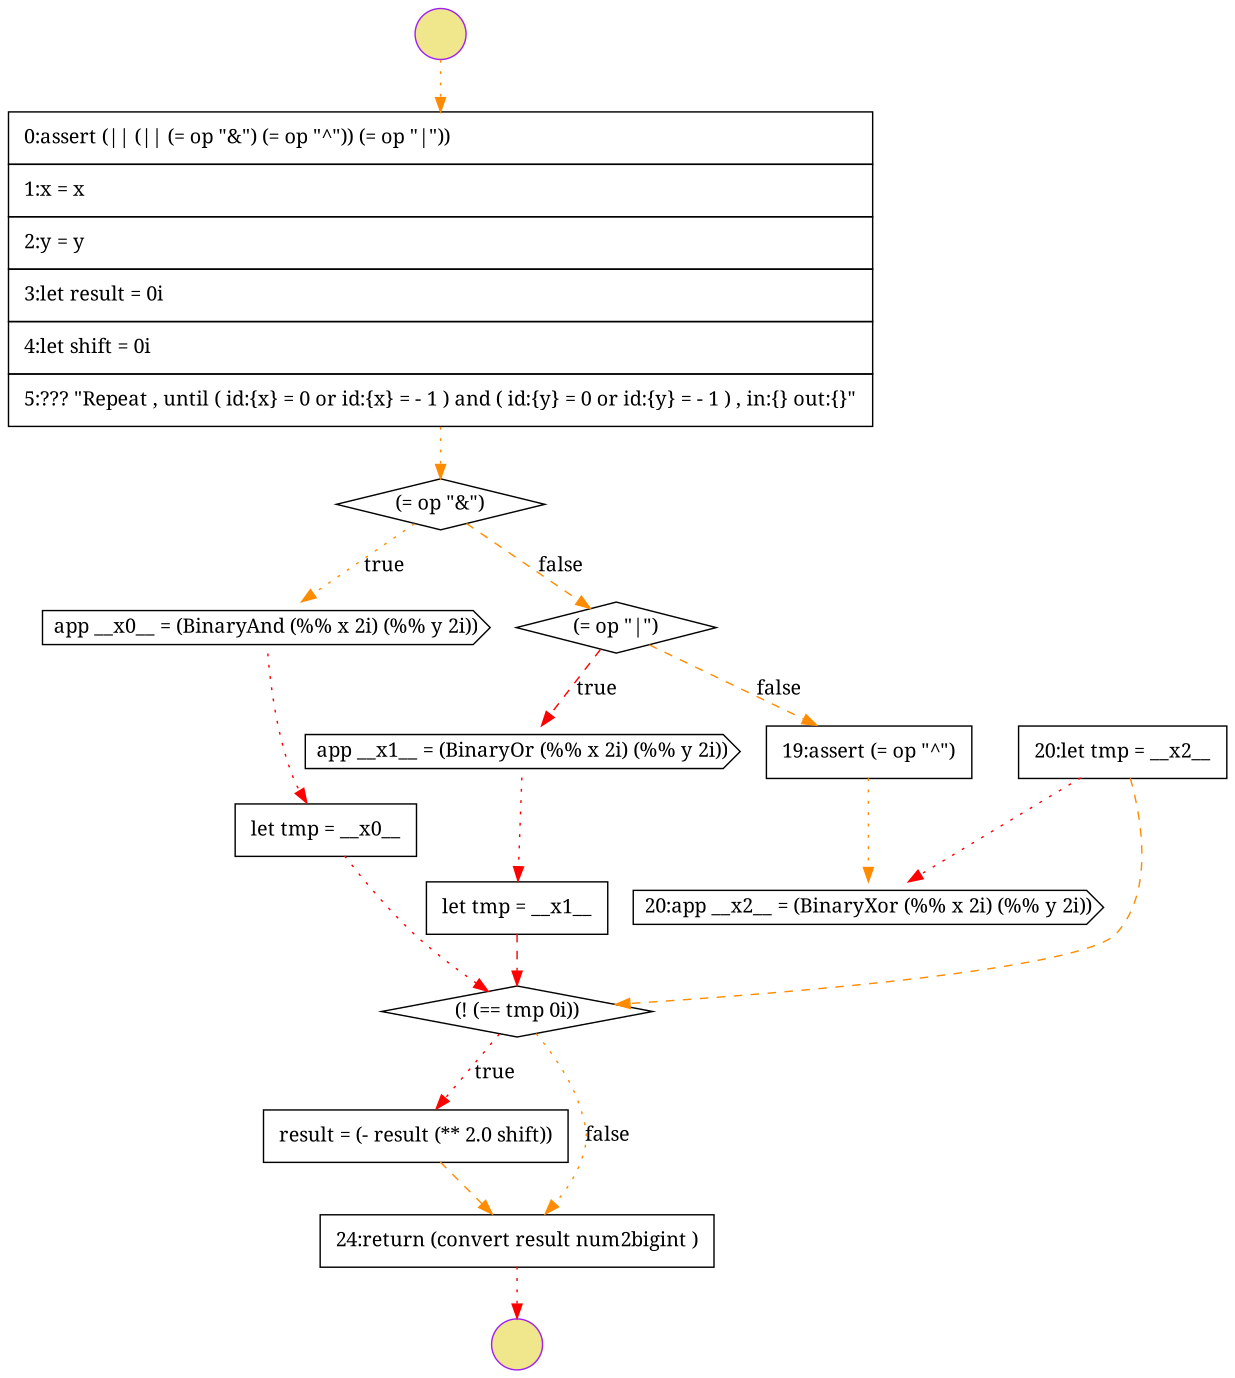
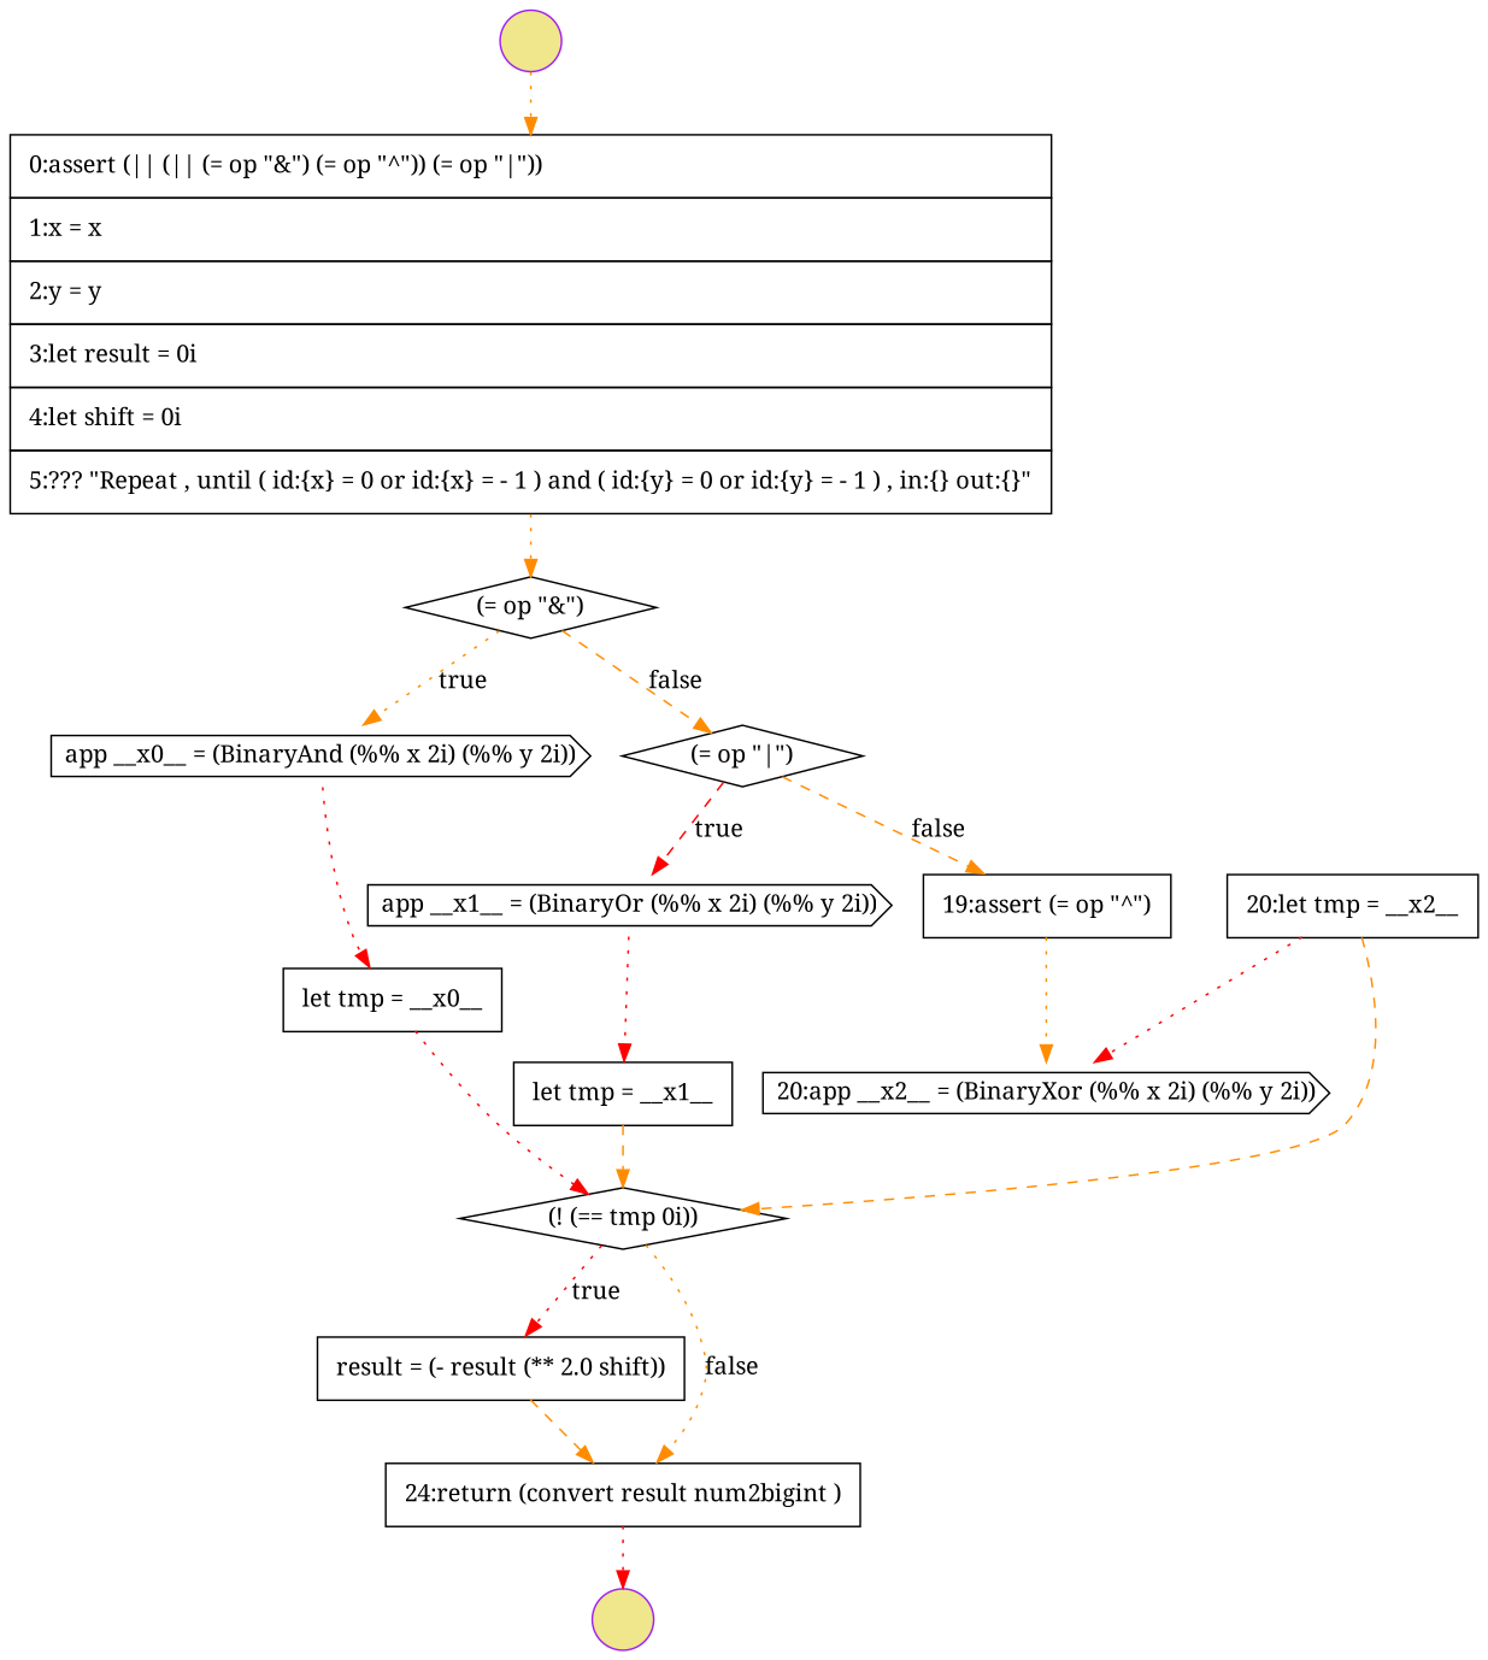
  digraph {
    fontname="Noto Serif"
    node [color=black fillcolor=white fontname="Noto Serif" shape=none style=filled]
    edge [color=darkorange fontname="Noto Serif" style=dotted]
    n1 [color=purple fillcolor=khaki label=" " shape=circle]
    n2 [label=<<font color="black">     <table border="0" cellborder="1" cellspacing="0" cellpadding="10">       <tr><td align="left">0:assert (|| (|| (= op &quot;&amp;&quot;) (= op &quot;^&quot;)) (= op &quot;|&quot;))</td></tr>       <tr><td align="left">1:x = x</td></tr>       <tr><td align="left">2:y = y</td></tr>       <tr><td align="left">3:let result = 0i</td></tr>       <tr><td align="left">4:let shift = 0i</td></tr>       <tr><td align="left">5:??? &quot;Repeat , until ( id:{x} = 0 or id:{x} = - 1 ) and ( id:{y} = 0 or id:{y} = - 1 ) , in:{} out:{}&quot;</td></tr>     </table>   </font>> margin=0]
    n3 [label=<<font color="black">(= op &quot;&amp;&quot;)</font>> shape=diamond]
    n4 [label=<<font color="black">     <table border="0" cellborder="1" cellspacing="0" cellpadding="10">       <tr><td align="left">20:let tmp = __x2__</td></tr>     </table>   </font>> margin=0]
    n5 [label=<<font color="black">(! (== tmp 0i))</font>> shape=diamond]
    n6 [label=<<font color="black">20:app __x2__ = (BinaryXor (%% x 2i) (%% y 2i))</font>> shape=cds]
    n7 [label=<<font color="black">     <table border="0" cellborder="1" cellspacing="0" cellpadding="10">       <tr><td align="left">result = (- result (** 2.0 shift))</td></tr>     </table>   </font>> margin=0]
    n8 [label=<<font color="black">     <table border="0" cellborder="1" cellspacing="0" cellpadding="10">       <tr><td align="left">24:return (convert result num2bigint )</td></tr>     </table>   </font>> margin=0]
    n9 [label=<<font color="black">app __x0__ = (BinaryAnd (%% x 2i) (%% y 2i))</font>> shape=cds]
    n10 [label=<<font color="black">     <table border="0" cellborder="1" cellspacing="0" cellpadding="10">       <tr><td align="left">let tmp = __x0__</td></tr>     </table>   </font>> margin=0]
    n11 [label=<<font color="black">(= op &quot;|&quot;)</font>> shape=diamond]
    n12 [label=<<font color="black">app __x1__ = (BinaryOr (%% x 2i) (%% y 2i))</font>> shape=cds]
    n13 [label=<<font color="black">     <table border="0" cellborder="1" cellspacing="0" cellpadding="10">       <tr><td align="left">19:assert (= op &quot;^&quot;)</td></tr>     </table>   </font>> margin=0]
    n14 [label=<<font color="black">     <table border="0" cellborder="1" cellspacing="0" cellpadding="10">       <tr><td align="left">let tmp = __x1__</td></tr>     </table>   </font>> margin=0]
    n15 [color=purple fillcolor=khaki label=" " shape=circle]
    n1 -> n2
    n2 -> n3
    n3 -> n9 [label=<<font color="black">true</font>>]
    n3 -> n11 [label=<<font color="black">false</font>> style=dashed]
    n4 -> n5 [style=dashed]
    n4 -> n6 [color=red]
    n5 -> n7 [color=red label=<<font color="black">true</font>>]
    n5 -> n8 [label=<<font color="black">false</font>>]
    n7 -> n8 [style=dashed]
    n8 -> n15 [color=red]
    n9 -> n10 [color=red]
    n10 -> n5 [color=red]
    n11 -> n12 [color=red label=<<font color="black">true</font>> style=dashed]
    n11 -> n13 [label=<<font color="black">false</font>> style=dashed]
    n12 -> n14 [color=red]
    n13 -> n6
-   n14 -> n5 [color=red style=dashed]
+   n14 -> n5 [style=dashed]
  }
